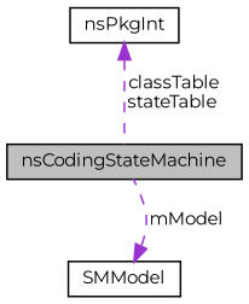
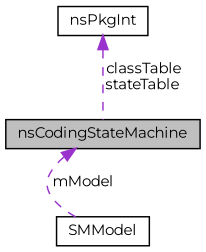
  digraph {
    fontname=Montserrat
    node [color=black fillcolor=white fontname=Montserrat fontsize=10 shape=record style=filled]
    edge [color=darkorchid3 dir=back fontname=Montserrat fontsize=10 labelfontname=Helvetica labelfontsize=10 style=dashed]
    n1 [fillcolor=grey75 fontcolor=black height=0.2 label=nsCodingStateMachine width=0.4]
    n2 [height=0.2 label=SMModel width=0.4]
    n3 [height=0.2 label=nsPkgInt width=0.4]
-   n2 -> n1 [label=" mModel"]
+   n1 -> n2 [label=" mModel"]
    n3 -> n1 [label=" classTable\nstateTable"]
  }
